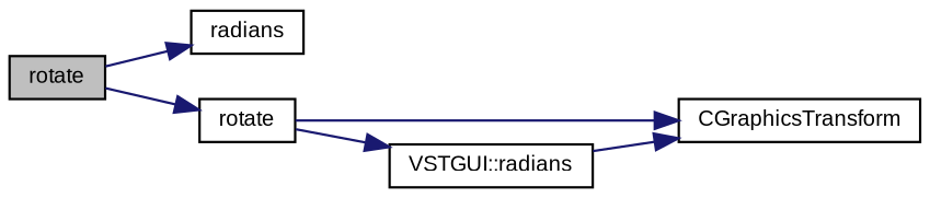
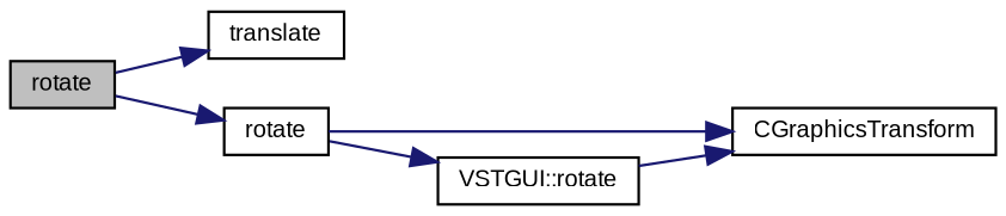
  digraph {
    fontname="Liberation Sans"
    rankdir=LR
    node [color=black fontname="Liberation Sans" fontsize=9 shape=record]
    edge [color=midnightblue fontname="Liberation Sans" fontsize=9 labelfontname=Arial labelfontsize=9 style=solid]
    n1 [fillcolor=grey75 fontcolor=black height=0.2 label=rotate style=filled width=0.4]
-   n2 [height=0.2 label=radians width=0.4]
+   n2 [height=0.2 label=translate width=0.4]
    n3 [height=0.2 label=rotate width=0.4]
    n4 [height=0.2 label=CGraphicsTransform width=0.4]
-   n5 [height=0.2 label="VSTGUI::radians" width=0.4]
+   n5 [height=0.2 label="VSTGUI::rotate" width=0.4]
    n1 -> n2
    n1 -> n3
    n3 -> n4
    n3 -> n5
    n5 -> n4
  }
